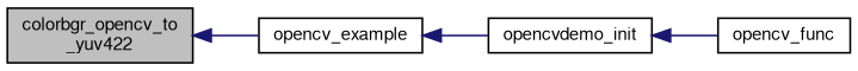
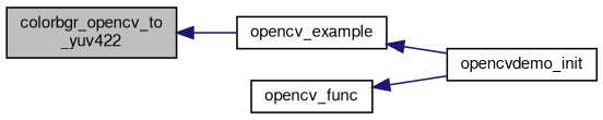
  digraph {
    rankdir=LR
    node [color=black fillcolor=white fontname=FreeSans fontsize=10 shape=record style=filled]
    edge [color=midnightblue dir=back fontname=FreeSans fontsize=10 labelfontname=FreeSans labelfontsize=10 style=solid]
    n1 [fillcolor=grey75 fontcolor=black height=0.2 label="colorbgr_opencv_to\l_yuv422" width=0.4]
    n2 [height=0.2 label=opencv_example width=0.4]
    n3 [height=0.2 label=opencvdemo_init width=0.4]
    n4 [height=0.2 label=opencv_func width=0.4]
    n1 -> n2
    n2 -> n3
-   n3 -> n4
+   n4 -> n3
  }
